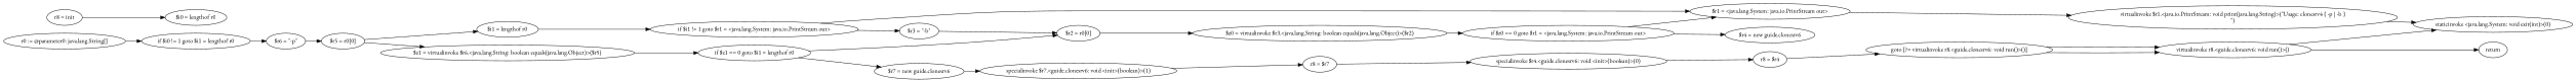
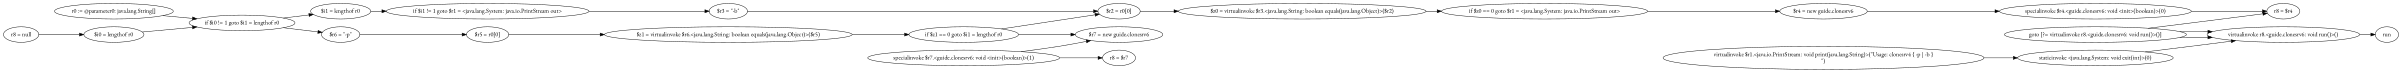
  digraph {
    fontname="EB Garamond"
    rankdir=LR
    node [fontname="EB Garamond"]
    edge [fontname="EB Garamond"]
    "r0 := @parameter0: java.lang.String[]"
    "if $i0 != 1 goto $i1 = lengthof r0"
-   "r8 = null" [label="r8 = init"]
+   "r8 = null"
    "$i0 = lengthof r0"
    "$r6 = \"-p\""
    "$i1 = lengthof r0"
    "$r5 = r0[0]"
    "if $i1 != 1 goto $r1 = <java.lang.System: java.io.PrintStream out>"
    "$z1 = virtualinvoke $r6.<java.lang.String: boolean equals(java.lang.Object)>($r5)"
    "if $z1 == 0 goto $i1 = lengthof r0"
    "$r7 = new guide.clonesrv6"
    "$r2 = r0[0]"
    "specialinvoke $r7.<guide.clonesrv6: void <init>(boolean)>(1)"
    "r8 = $r7"
    "goto [?= virtualinvoke r8.<guide.clonesrv6: void run()>()]"
    "virtualinvoke r8.<guide.clonesrv6: void run()>()"
-   return
+   return [label=run]
    "$r3 = \"-b\""
-   "$r1 = <java.lang.System: java.io.PrintStream out>"
    "virtualinvoke $r1.<java.io.PrintStream: void print(java.lang.String)>(\"Usage: clonesrv4 { -p | -b }\n\")"
    "$z0 = virtualinvoke $r3.<java.lang.String: boolean equals(java.lang.Object)>($r2)"
    "if $z0 == 0 goto $r1 = <java.lang.System: java.io.PrintStream out>"
    "$r4 = new guide.clonesrv6"
    "specialinvoke $r4.<guide.clonesrv6: void <init>(boolean)>(0)"
    "r8 = $r4"
    "staticinvoke <java.lang.System: void exit(int)>(0)"
    "r0 := @parameter0: java.lang.String[]" -> "if $i0 != 1 goto $i1 = lengthof r0"
    "if $i0 != 1 goto $i1 = lengthof r0" -> "$r6 = \"-p\""
-   "$r5 = r0[0]" -> "$i1 = lengthof r0"
+   "if $i0 != 1 goto $i1 = lengthof r0" -> "$i1 = lengthof r0"
    "r8 = null" -> "$i0 = lengthof r0"
+   "$i0 = lengthof r0" -> "if $i0 != 1 goto $i1 = lengthof r0"
    "$r6 = \"-p\"" -> "$r5 = r0[0]"
    "$i1 = lengthof r0" -> "if $i1 != 1 goto $r1 = <java.lang.System: java.io.PrintStream out>"
    "$r5 = r0[0]" -> "$z1 = virtualinvoke $r6.<java.lang.String: boolean equals(java.lang.Object)>($r5)"
    "if $i1 != 1 goto $r1 = <java.lang.System: java.io.PrintStream out>" -> "$r3 = \"-b\""
-   "if $i1 != 1 goto $r1 = <java.lang.System: java.io.PrintStream out>" -> "$r1 = <java.lang.System: java.io.PrintStream out>"
    "$z1 = virtualinvoke $r6.<java.lang.String: boolean equals(java.lang.Object)>($r5)" -> "if $z1 == 0 goto $i1 = lengthof r0"
    "if $z1 == 0 goto $i1 = lengthof r0" -> "$r7 = new guide.clonesrv6"
    "if $z1 == 0 goto $i1 = lengthof r0" -> "$r2 = r0[0]"
-   "$r7 = new guide.clonesrv6" -> "specialinvoke $r7.<guide.clonesrv6: void <init>(boolean)>(1)"
+   "specialinvoke $r7.<guide.clonesrv6: void <init>(boolean)>(1)" -> "$r7 = new guide.clonesrv6"
    "$r2 = r0[0]" -> "$z0 = virtualinvoke $r3.<java.lang.String: boolean equals(java.lang.Object)>($r2)"
    "specialinvoke $r7.<guide.clonesrv6: void <init>(boolean)>(1)" -> "r8 = $r7"
    "goto [?= virtualinvoke r8.<guide.clonesrv6: void run()>()]" -> "virtualinvoke r8.<guide.clonesrv6: void run()>()"
    "goto [?= virtualinvoke r8.<guide.clonesrv6: void run()>()]" -> "virtualinvoke r8.<guide.clonesrv6: void run()>()"
    "virtualinvoke r8.<guide.clonesrv6: void run()>()" -> return
    "$r3 = \"-b\"" -> "$r2 = r0[0]"
-   "$r1 = <java.lang.System: java.io.PrintStream out>" -> "virtualinvoke $r1.<java.io.PrintStream: void print(java.lang.String)>(\"Usage: clonesrv4 { -p | -b }\n\")"
    "virtualinvoke $r1.<java.io.PrintStream: void print(java.lang.String)>(\"Usage: clonesrv4 { -p | -b }\n\")" -> "staticinvoke <java.lang.System: void exit(int)>(0)"
    "$z0 = virtualinvoke $r3.<java.lang.String: boolean equals(java.lang.Object)>($r2)" -> "if $z0 == 0 goto $r1 = <java.lang.System: java.io.PrintStream out>"
-   "if $z0 == 0 goto $r1 = <java.lang.System: java.io.PrintStream out>" -> "$r1 = <java.lang.System: java.io.PrintStream out>"
    "if $z0 == 0 goto $r1 = <java.lang.System: java.io.PrintStream out>" -> "$r4 = new guide.clonesrv6"
-   "r8 = $r7" -> "specialinvoke $r4.<guide.clonesrv6: void <init>(boolean)>(0)"
+   "$r4 = new guide.clonesrv6" -> "specialinvoke $r4.<guide.clonesrv6: void <init>(boolean)>(0)"
    "specialinvoke $r4.<guide.clonesrv6: void <init>(boolean)>(0)" -> "r8 = $r4"
-   "r8 = $r4" -> "goto [?= virtualinvoke r8.<guide.clonesrv6: void run()>()]"
-   "virtualinvoke r8.<guide.clonesrv6: void run()>()" -> "staticinvoke <java.lang.System: void exit(int)>(0)"
+   "goto [?= virtualinvoke r8.<guide.clonesrv6: void run()>()]" -> "r8 = $r4"
+   "staticinvoke <java.lang.System: void exit(int)>(0)" -> "virtualinvoke r8.<guide.clonesrv6: void run()>()"
  }
